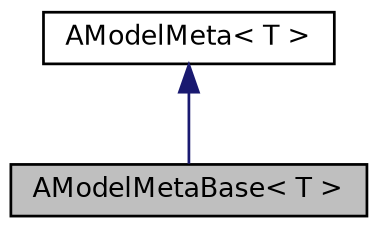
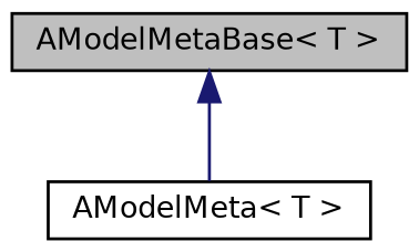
  digraph {
    node [color=black fontname=Helvetica fontsize=10 shape=record style=filled]
    n1 [fillcolor=grey75 fontcolor=black height=0.2 label="AModelMetaBase\< T \>" width=0.4]
    n2 [fillcolor=white height=0.2 label="AModelMeta\< T \>" width=0.4]
-   n2 -> n1 [color=midnightblue dir=back fontname=Helvetica fontsize=10 labelfontname=Helvetica labelfontsize=10 style=solid]
+   n1 -> n2 [color=midnightblue dir=back fontname=Helvetica fontsize=10 labelfontname=Helvetica labelfontsize=10 style=solid]
  }
